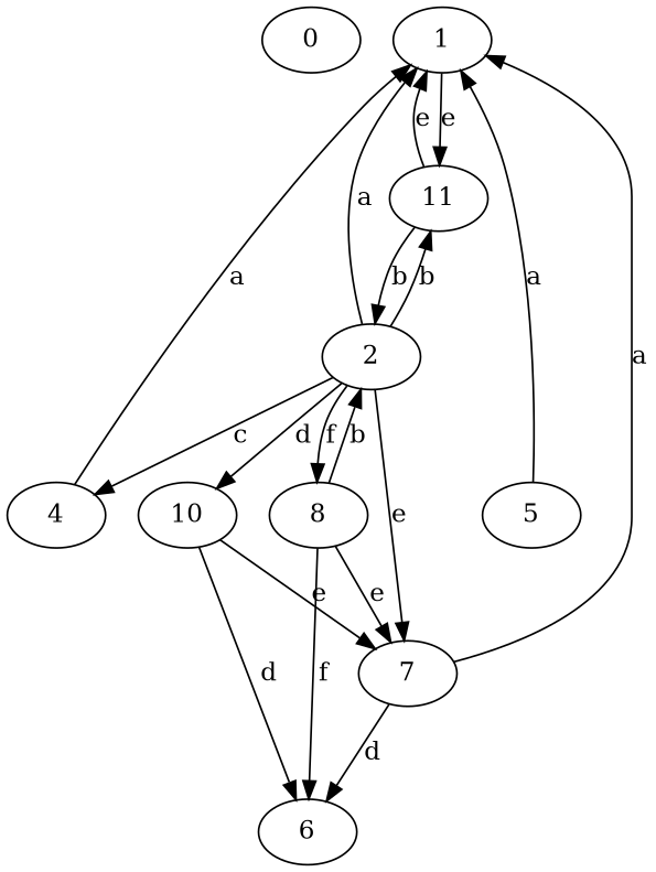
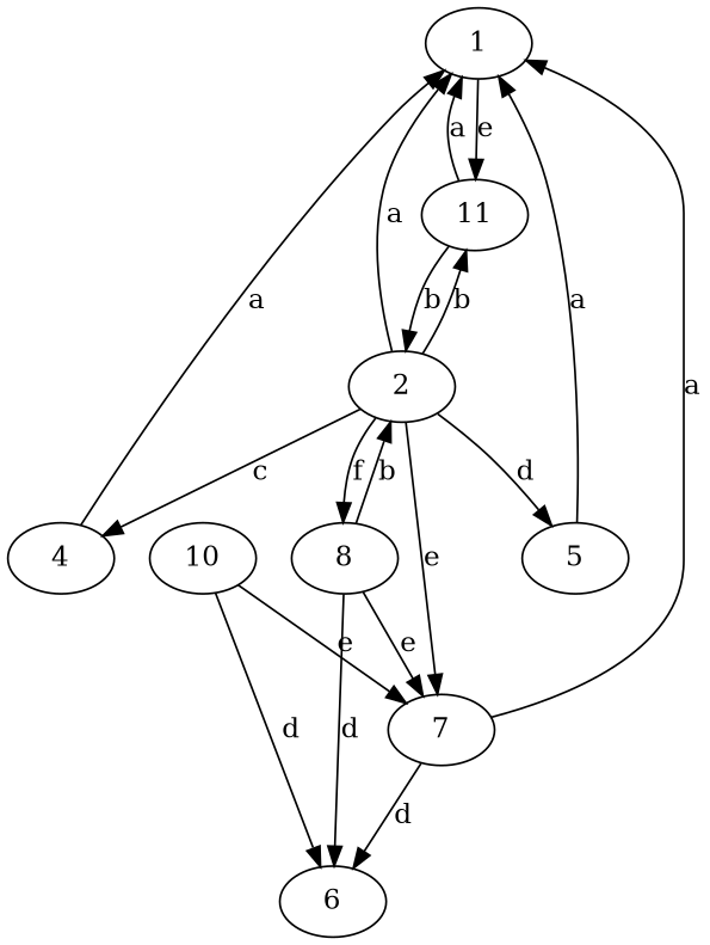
  strict digraph {
-   0
    1
    11
    10
    7
    6
    2
    4
    5
    8
    1 -> 11 [label=e]
-   11 -> 1 [label=e]
+   11 -> 1 [label=a]
    11 -> 2 [label=b]
    10 -> 7 [label=e]
    10 -> 6 [label=d]
    7 -> 1 [label=a]
    7 -> 6 [label=d]
    2 -> 1 [label=a]
    2 -> 11 [label=b]
    2 -> 7 [label=e]
    2 -> 4 [label=c]
-   2 -> 10 [label=d]
+   2 -> 5 [label=d]
    2 -> 8 [label=f]
    4 -> 1 [label=a]
    5 -> 1 [label=a]
    8 -> 7 [label=e]
-   8 -> 6 [label=f]
+   8 -> 6 [label=d]
    8 -> 2 [label=b]
  }
